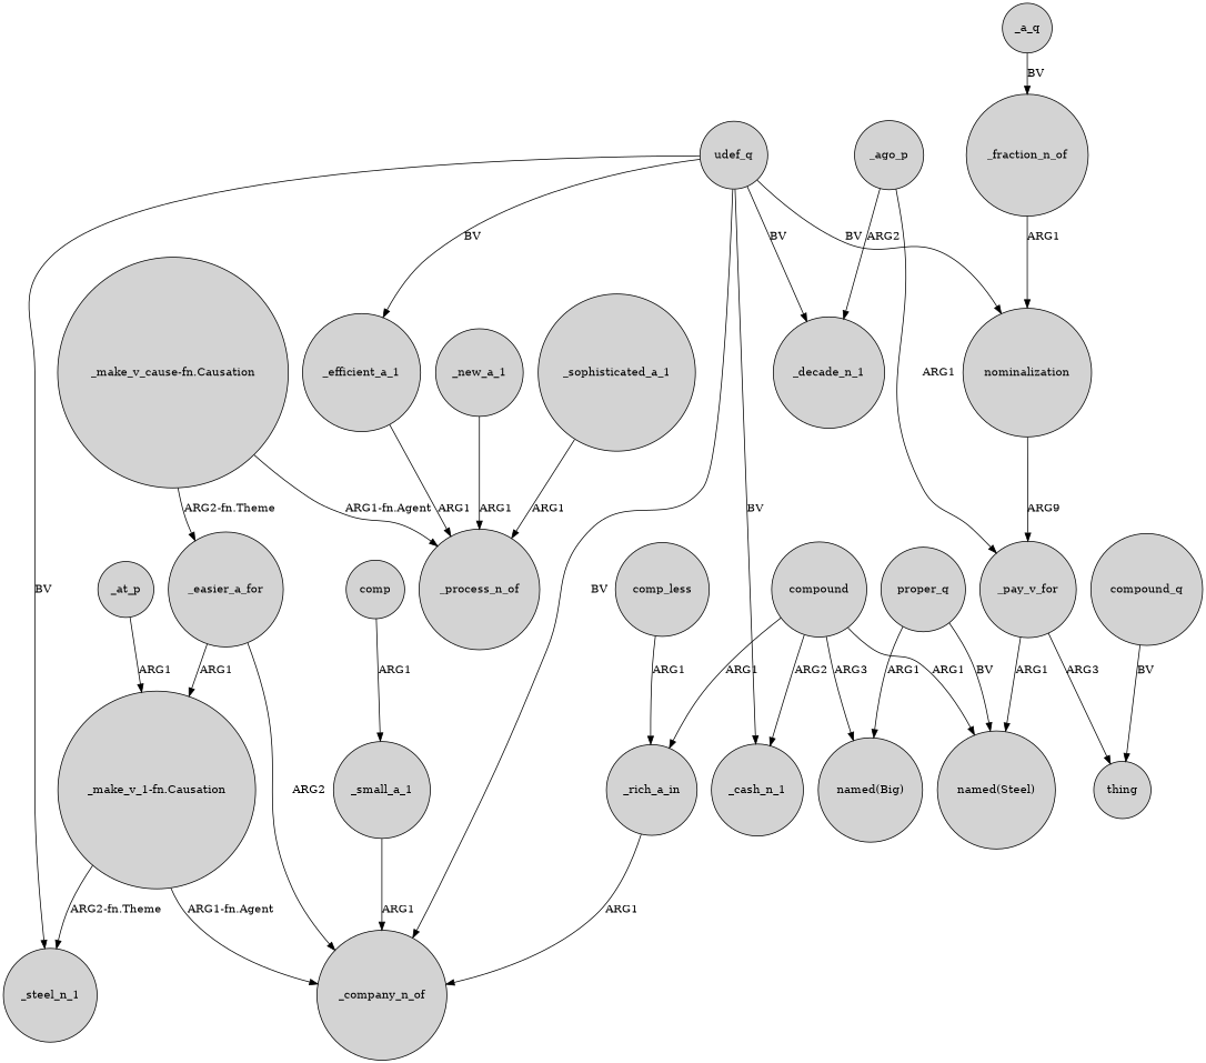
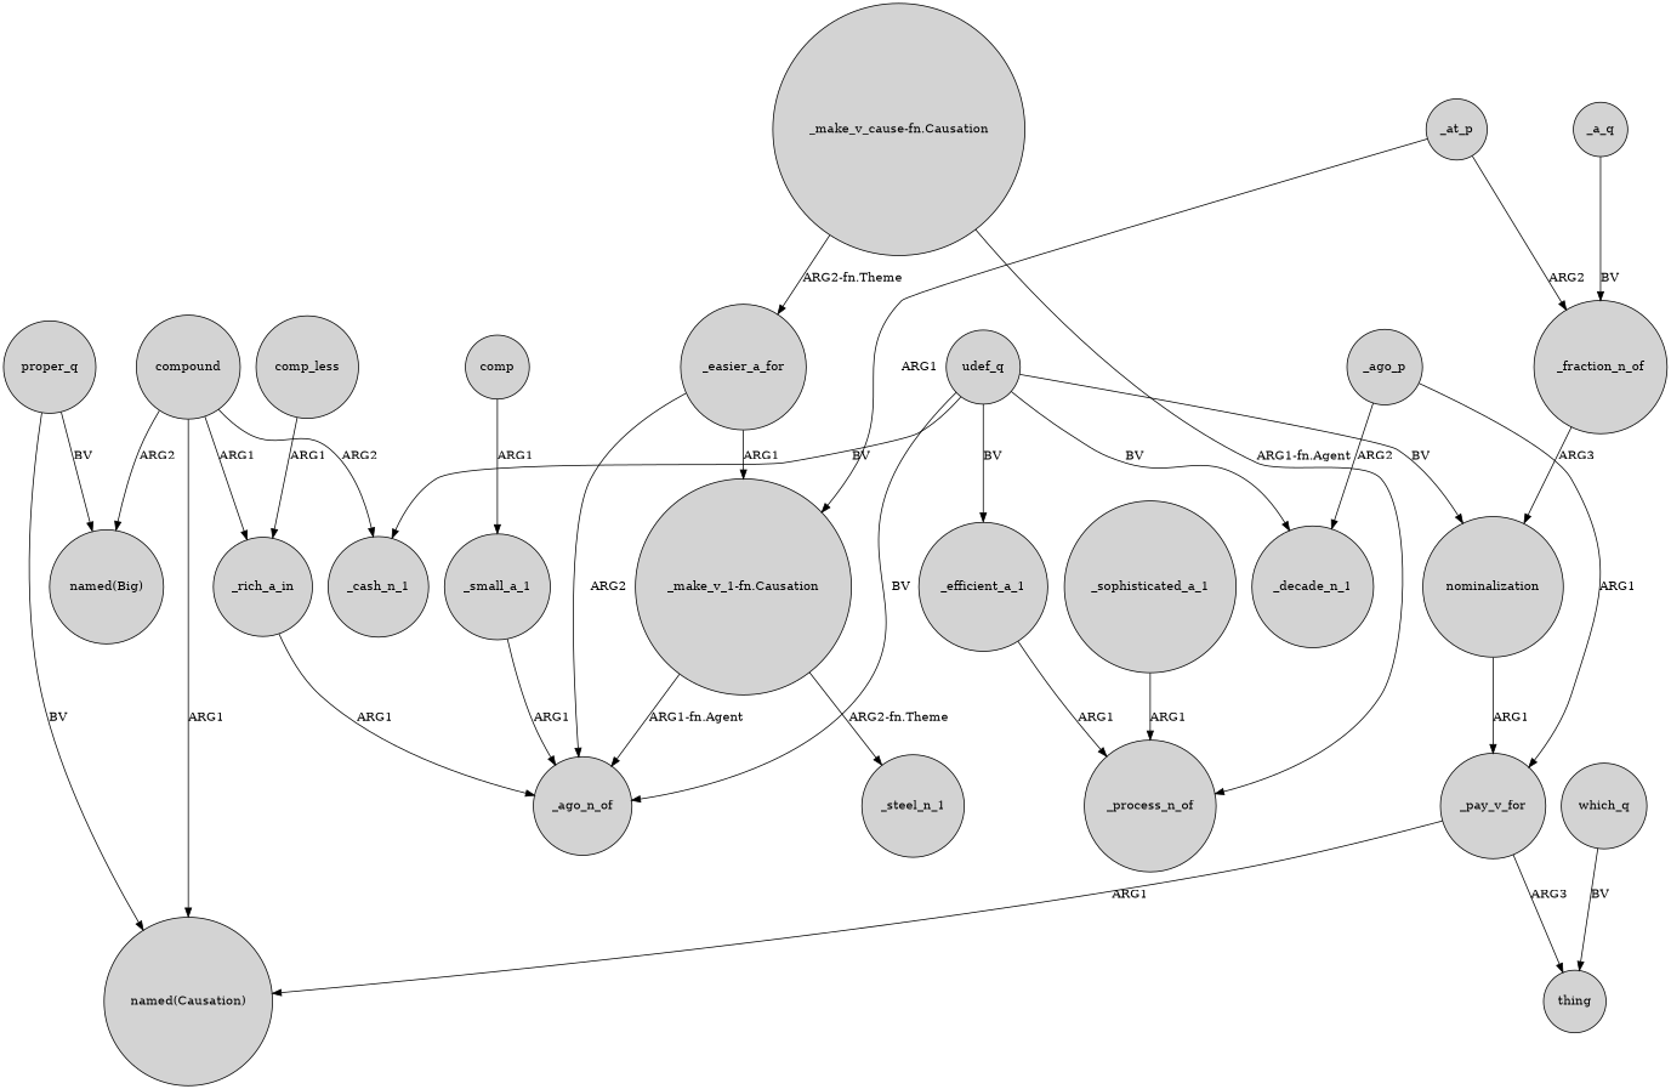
  digraph {
    node [shape=circle style=filled]
-   _new_a_1
    _process_n_of
    _easier_a_for
    "_make_v_1-fn.Causation"
-   _company_n_of
+   _company_n_of [label=_ago_n_of]
    _steel_n_1
    _efficient_a_1
    compound
-   "named(Steel)"
+   "named(Steel)" [label="named(Causation)"]
    _cash_n_1
    _rich_a_in
    "named(Big)"
    _ago_p
    _pay_v_for
    _decade_n_1
    thing
    udef_q
    nominalization
    _at_p
    _fraction_n_of
    _sophisticated_a_1
    comp_less
    "_make_v_cause-fn.Causation"
    comp
    _small_a_1
    proper_q
    _a_q
-   which_q [label=compound_q]
-   _new_a_1 -> _process_n_of [label=ARG1]
+   which_q
    _easier_a_for -> "_make_v_1-fn.Causation" [label=ARG1]
    _easier_a_for -> _company_n_of [label=ARG2]
    "_make_v_1-fn.Causation" -> _company_n_of [label="ARG1-fn.Agent"]
    "_make_v_1-fn.Causation" -> _steel_n_1 [label="ARG2-fn.Theme"]
    _efficient_a_1 -> _process_n_of [label=ARG1]
    compound -> "named(Steel)" [label=ARG1]
    compound -> _cash_n_1 [label=ARG2]
    compound -> _rich_a_in [label=ARG1]
-   compound -> "named(Big)" [label=ARG3]
+   compound -> "named(Big)" [label=ARG2]
    _rich_a_in -> _company_n_of [label=ARG1]
    _ago_p -> _pay_v_for [label=ARG1]
    _ago_p -> _decade_n_1 [label=ARG2]
    _pay_v_for -> "named(Steel)" [label=ARG1]
    _pay_v_for -> thing [label=ARG3]
    udef_q -> _company_n_of [label=BV]
-   udef_q -> _steel_n_1 [label=BV]
    udef_q -> _efficient_a_1 [label=BV]
    udef_q -> _cash_n_1 [label=BV]
    udef_q -> _decade_n_1 [label=BV]
    udef_q -> nominalization [label=BV]
-   nominalization -> _pay_v_for [label=ARG9]
+   nominalization -> _pay_v_for [label=ARG1]
    _at_p -> "_make_v_1-fn.Causation" [label=ARG1]
-   _fraction_n_of -> nominalization [label=ARG1]
+   _at_p -> _fraction_n_of [label=ARG2]
+   _fraction_n_of -> nominalization [label=ARG3]
    _sophisticated_a_1 -> _process_n_of [label=ARG1]
    comp_less -> _rich_a_in [label=ARG1]
    "_make_v_cause-fn.Causation" -> _process_n_of [label="ARG1-fn.Agent"]
    "_make_v_cause-fn.Causation" -> _easier_a_for [label="ARG2-fn.Theme"]
    comp -> _small_a_1 [label=ARG1]
    _small_a_1 -> _company_n_of [label=ARG1]
    proper_q -> "named(Steel)" [label=BV]
-   proper_q -> "named(Big)" [label=ARG1]
+   proper_q -> "named(Big)" [label=BV]
    _a_q -> _fraction_n_of [label=BV]
    which_q -> thing [label=BV]
  }
